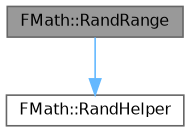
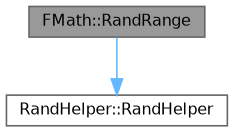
  digraph {
    rankdir=TB
    node [fontname=Helvetica fontsize=10 shape=box style=filled]
    n1 [color=gray40 fillcolor=grey60 fontcolor=black height=0.2 label="FMath::RandRange" width=0.4]
-   n2 [color=grey40 fillcolor=white height=0.2 label="FMath::RandHelper" width=0.4]
+   n2 [color=grey40 fillcolor=white height=0.2 label="RandHelper::RandHelper" width=0.4]
    n1 -> n2 [color=steelblue1 fontname=Helvetica fontsize=10 labelfontname=Helvetica labelfontsize=10 style=solid]
  }
